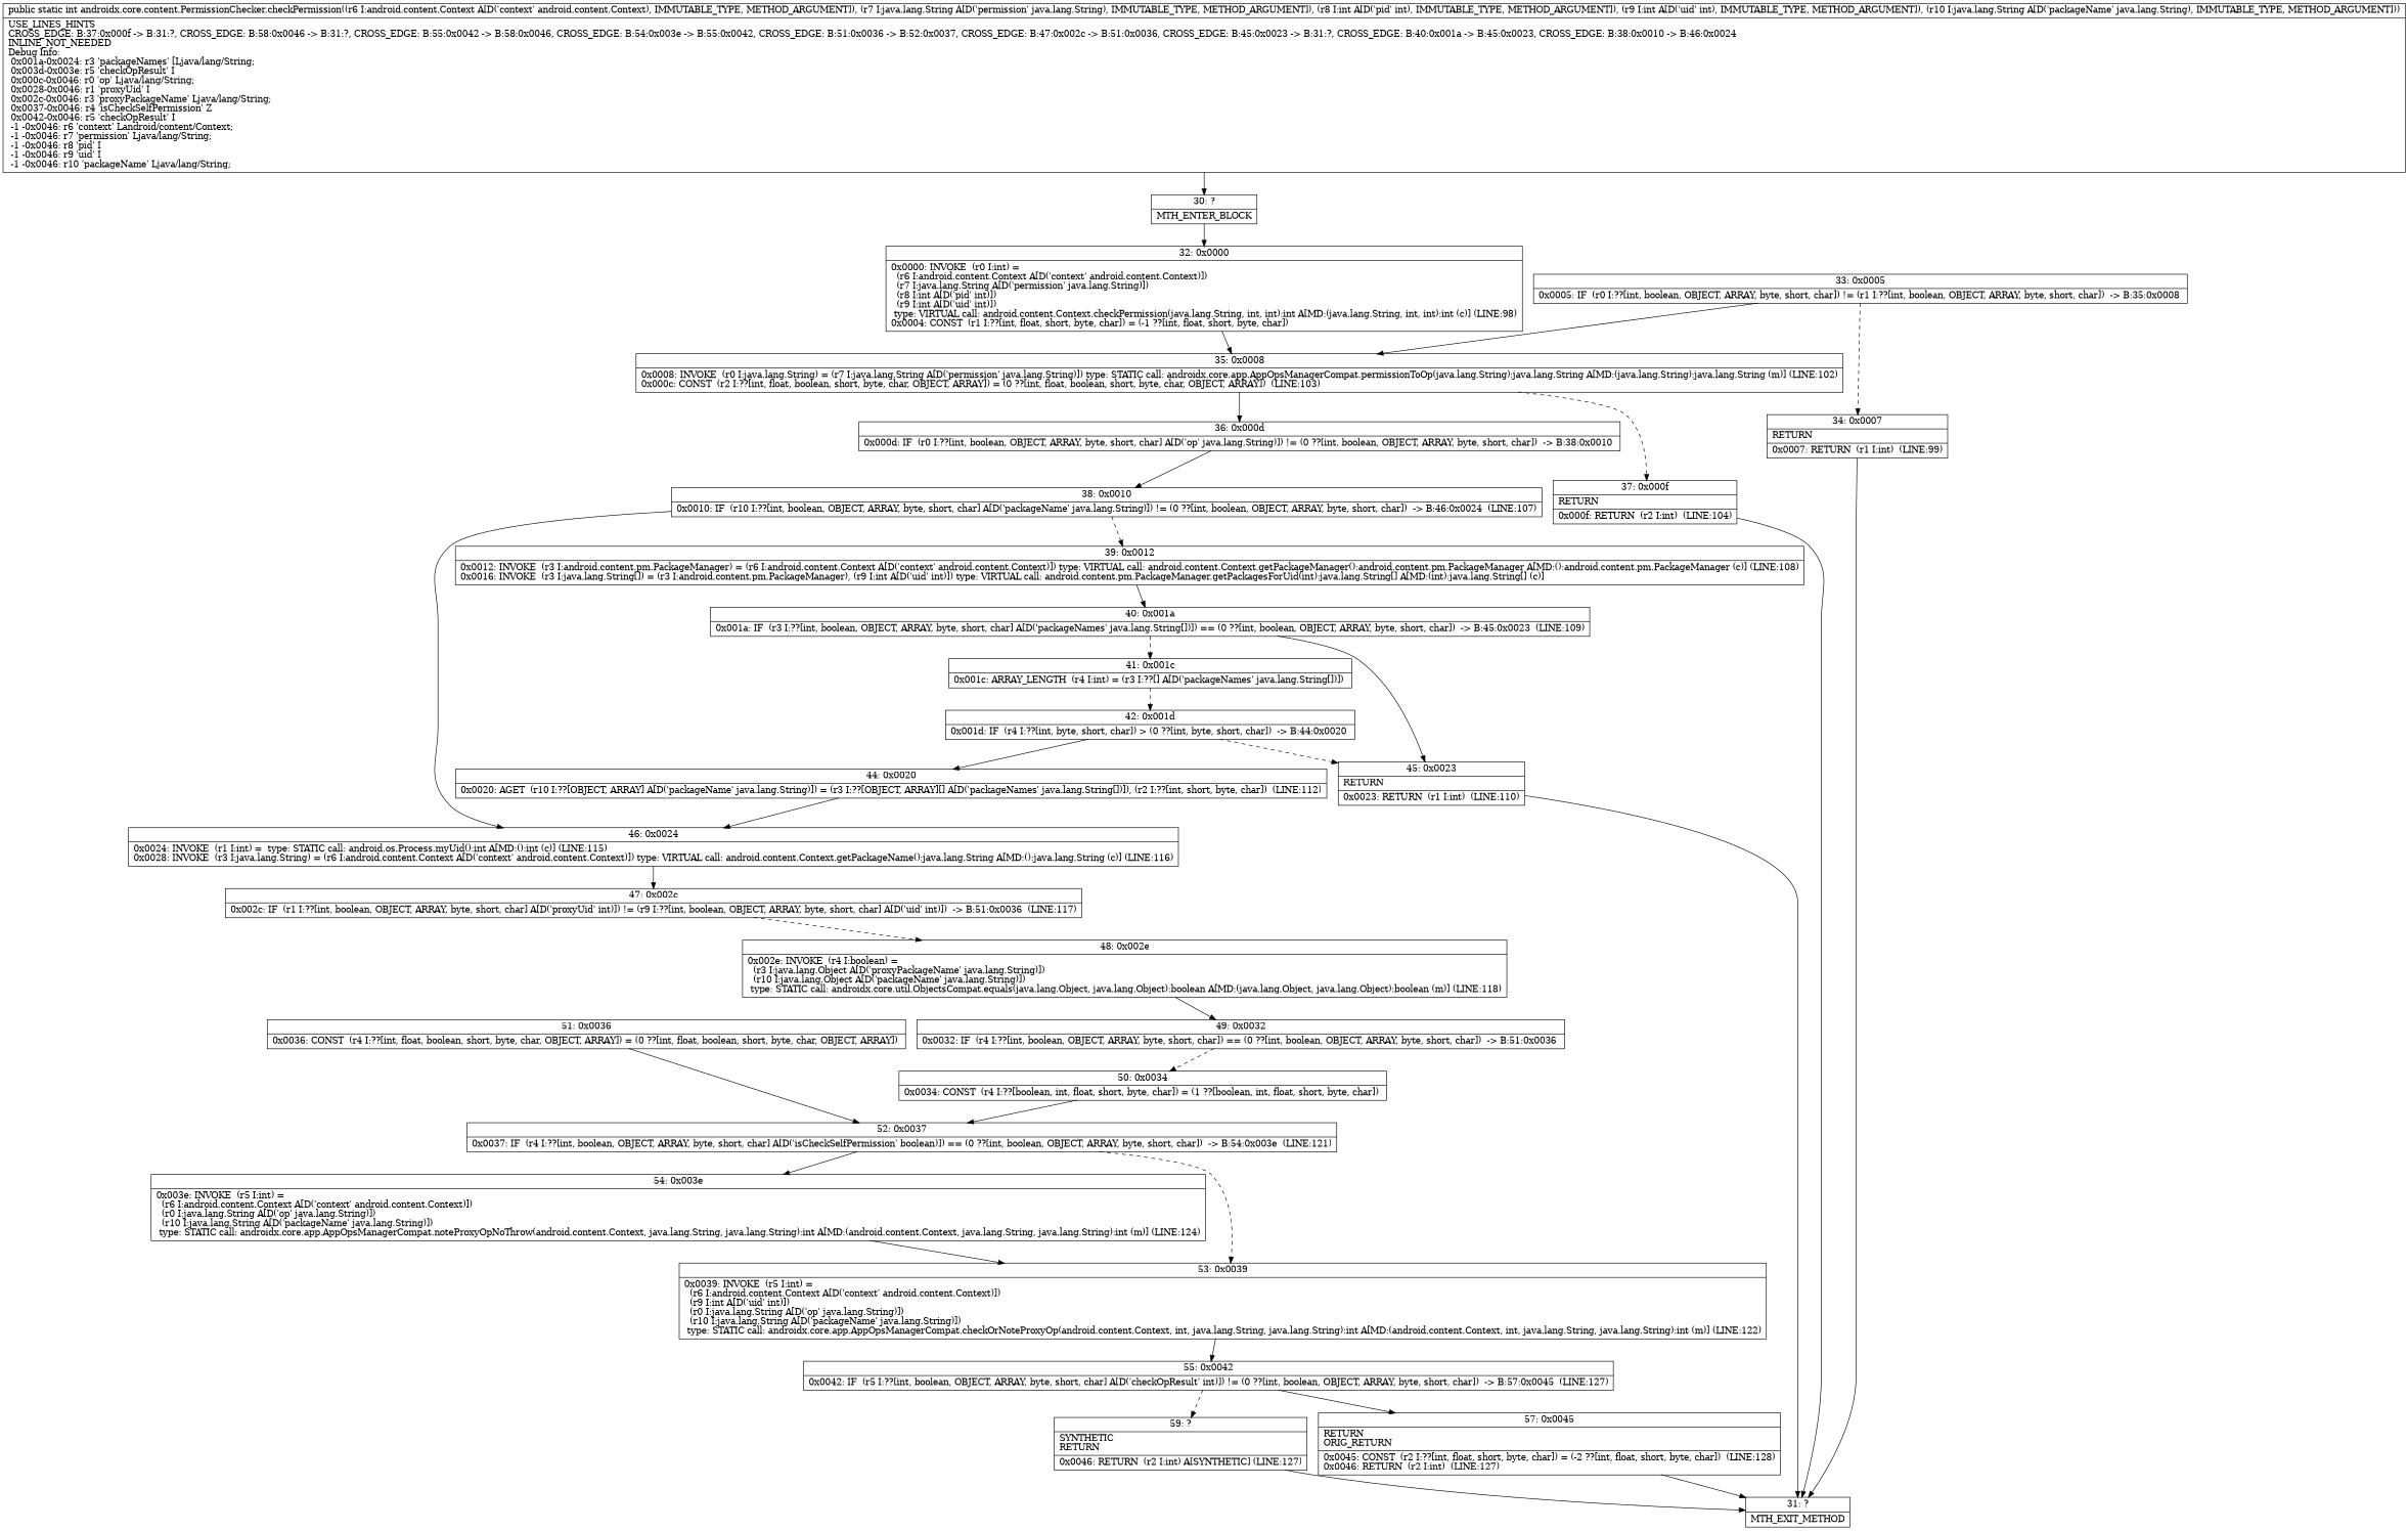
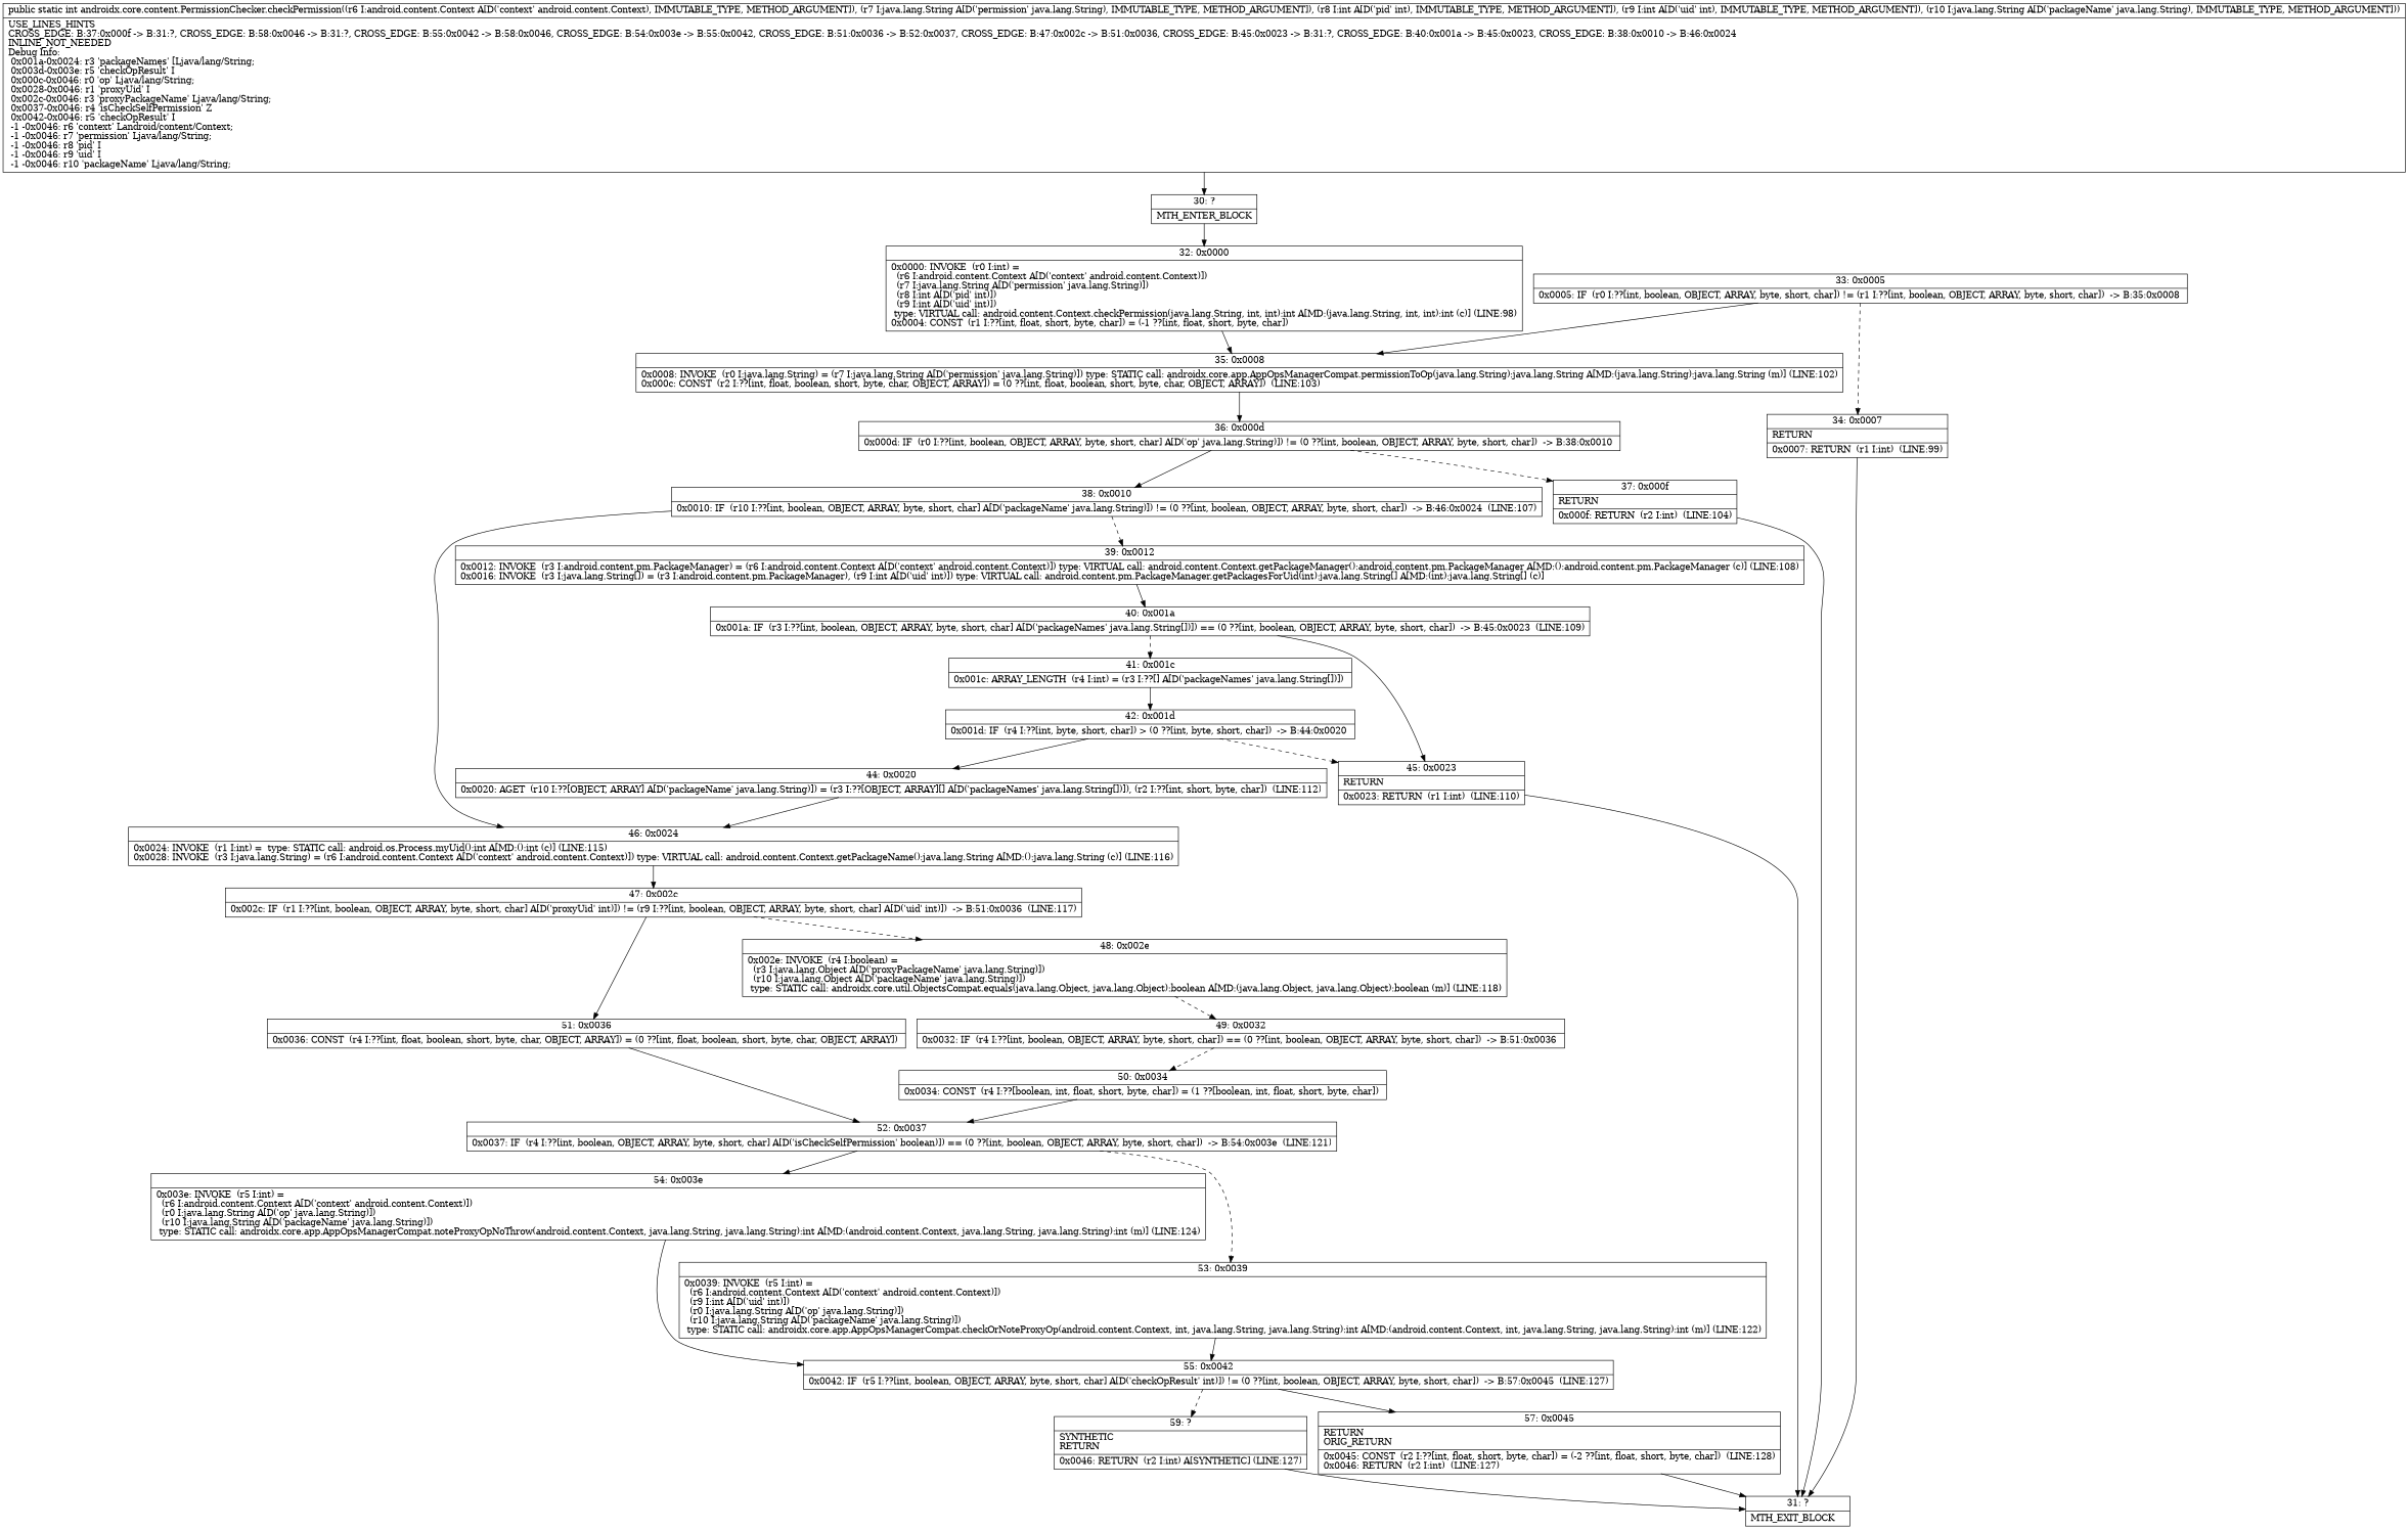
  digraph {
    node [shape=record]
    n1 [label="{30\:\ ?|MTH_ENTER_BLOCK\l}"]
    n2 [label="{32\:\ 0x0000|0x0000: INVOKE  (r0 I:int) = \l  (r6 I:android.content.Context A[D('context' android.content.Context)])\l  (r7 I:java.lang.String A[D('permission' java.lang.String)])\l  (r8 I:int A[D('pid' int)])\l  (r9 I:int A[D('uid' int)])\l type: VIRTUAL call: android.content.Context.checkPermission(java.lang.String, int, int):int A[MD:(java.lang.String, int, int):int (c)] (LINE:98)\l0x0004: CONST  (r1 I:??[int, float, short, byte, char]) = (\-1 ??[int, float, short, byte, char]) \l}"]
    n3 [label="{35\:\ 0x0008|0x0008: INVOKE  (r0 I:java.lang.String) = (r7 I:java.lang.String A[D('permission' java.lang.String)]) type: STATIC call: androidx.core.app.AppOpsManagerCompat.permissionToOp(java.lang.String):java.lang.String A[MD:(java.lang.String):java.lang.String (m)] (LINE:102)\l0x000c: CONST  (r2 I:??[int, float, boolean, short, byte, char, OBJECT, ARRAY]) = (0 ??[int, float, boolean, short, byte, char, OBJECT, ARRAY])  (LINE:103)\l}"]
    n4 [label="{33\:\ 0x0005|0x0005: IF  (r0 I:??[int, boolean, OBJECT, ARRAY, byte, short, char]) != (r1 I:??[int, boolean, OBJECT, ARRAY, byte, short, char])  \-\> B:35:0x0008 \l}"]
    n5 [label="{34\:\ 0x0007|RETURN\l|0x0007: RETURN  (r1 I:int)  (LINE:99)\l}"]
-   n6 [label="{31\:\ ?|MTH_EXIT_METHOD\l}"]
+   n6 [label="{31\:\ ?|MTH_EXIT_BLOCK\l}"]
    n7 [label="{36\:\ 0x000d|0x000d: IF  (r0 I:??[int, boolean, OBJECT, ARRAY, byte, short, char] A[D('op' java.lang.String)]) != (0 ??[int, boolean, OBJECT, ARRAY, byte, short, char])  \-\> B:38:0x0010 \l}"]
    n8 [label="{37\:\ 0x000f|RETURN\l|0x000f: RETURN  (r2 I:int)  (LINE:104)\l}"]
    n9 [label="{38\:\ 0x0010|0x0010: IF  (r10 I:??[int, boolean, OBJECT, ARRAY, byte, short, char] A[D('packageName' java.lang.String)]) != (0 ??[int, boolean, OBJECT, ARRAY, byte, short, char])  \-\> B:46:0x0024  (LINE:107)\l}"]
    n10 [label="{39\:\ 0x0012|0x0012: INVOKE  (r3 I:android.content.pm.PackageManager) = (r6 I:android.content.Context A[D('context' android.content.Context)]) type: VIRTUAL call: android.content.Context.getPackageManager():android.content.pm.PackageManager A[MD:():android.content.pm.PackageManager (c)] (LINE:108)\l0x0016: INVOKE  (r3 I:java.lang.String[]) = (r3 I:android.content.pm.PackageManager), (r9 I:int A[D('uid' int)]) type: VIRTUAL call: android.content.pm.PackageManager.getPackagesForUid(int):java.lang.String[] A[MD:(int):java.lang.String[] (c)]\l}"]
    n11 [label="{46\:\ 0x0024|0x0024: INVOKE  (r1 I:int) =  type: STATIC call: android.os.Process.myUid():int A[MD:():int (c)] (LINE:115)\l0x0028: INVOKE  (r3 I:java.lang.String) = (r6 I:android.content.Context A[D('context' android.content.Context)]) type: VIRTUAL call: android.content.Context.getPackageName():java.lang.String A[MD:():java.lang.String (c)] (LINE:116)\l}"]
    n12 [label="{40\:\ 0x001a|0x001a: IF  (r3 I:??[int, boolean, OBJECT, ARRAY, byte, short, char] A[D('packageNames' java.lang.String[])]) == (0 ??[int, boolean, OBJECT, ARRAY, byte, short, char])  \-\> B:45:0x0023  (LINE:109)\l}"]
    n13 [label="{47\:\ 0x002c|0x002c: IF  (r1 I:??[int, boolean, OBJECT, ARRAY, byte, short, char] A[D('proxyUid' int)]) != (r9 I:??[int, boolean, OBJECT, ARRAY, byte, short, char] A[D('uid' int)])  \-\> B:51:0x0036  (LINE:117)\l}"]
    n14 [label="{41\:\ 0x001c|0x001c: ARRAY_LENGTH  (r4 I:int) = (r3 I:??[] A[D('packageNames' java.lang.String[])]) \l}"]
    n15 [label="{45\:\ 0x0023|RETURN\l|0x0023: RETURN  (r1 I:int)  (LINE:110)\l}"]
    n16 [label="{42\:\ 0x001d|0x001d: IF  (r4 I:??[int, byte, short, char]) \> (0 ??[int, byte, short, char])  \-\> B:44:0x0020 \l}"]
    n17 [label="{44\:\ 0x0020|0x0020: AGET  (r10 I:??[OBJECT, ARRAY] A[D('packageName' java.lang.String)]) = (r3 I:??[OBJECT, ARRAY][] A[D('packageNames' java.lang.String[])]), (r2 I:??[int, short, byte, char])  (LINE:112)\l}"]
    n18 [label="{48\:\ 0x002e|0x002e: INVOKE  (r4 I:boolean) = \l  (r3 I:java.lang.Object A[D('proxyPackageName' java.lang.String)])\l  (r10 I:java.lang.Object A[D('packageName' java.lang.String)])\l type: STATIC call: androidx.core.util.ObjectsCompat.equals(java.lang.Object, java.lang.Object):boolean A[MD:(java.lang.Object, java.lang.Object):boolean (m)] (LINE:118)\l}"]
    n19 [label="{51\:\ 0x0036|0x0036: CONST  (r4 I:??[int, float, boolean, short, byte, char, OBJECT, ARRAY]) = (0 ??[int, float, boolean, short, byte, char, OBJECT, ARRAY]) \l}"]
    n20 [label="{49\:\ 0x0032|0x0032: IF  (r4 I:??[int, boolean, OBJECT, ARRAY, byte, short, char]) == (0 ??[int, boolean, OBJECT, ARRAY, byte, short, char])  \-\> B:51:0x0036 \l}"]
    n21 [label="{52\:\ 0x0037|0x0037: IF  (r4 I:??[int, boolean, OBJECT, ARRAY, byte, short, char] A[D('isCheckSelfPermission' boolean)]) == (0 ??[int, boolean, OBJECT, ARRAY, byte, short, char])  \-\> B:54:0x003e  (LINE:121)\l}"]
    n22 [label="{50\:\ 0x0034|0x0034: CONST  (r4 I:??[boolean, int, float, short, byte, char]) = (1 ??[boolean, int, float, short, byte, char]) \l}"]
    n23 [label="{53\:\ 0x0039|0x0039: INVOKE  (r5 I:int) = \l  (r6 I:android.content.Context A[D('context' android.content.Context)])\l  (r9 I:int A[D('uid' int)])\l  (r0 I:java.lang.String A[D('op' java.lang.String)])\l  (r10 I:java.lang.String A[D('packageName' java.lang.String)])\l type: STATIC call: androidx.core.app.AppOpsManagerCompat.checkOrNoteProxyOp(android.content.Context, int, java.lang.String, java.lang.String):int A[MD:(android.content.Context, int, java.lang.String, java.lang.String):int (m)] (LINE:122)\l}"]
    n24 [label="{54\:\ 0x003e|0x003e: INVOKE  (r5 I:int) = \l  (r6 I:android.content.Context A[D('context' android.content.Context)])\l  (r0 I:java.lang.String A[D('op' java.lang.String)])\l  (r10 I:java.lang.String A[D('packageName' java.lang.String)])\l type: STATIC call: androidx.core.app.AppOpsManagerCompat.noteProxyOpNoThrow(android.content.Context, java.lang.String, java.lang.String):int A[MD:(android.content.Context, java.lang.String, java.lang.String):int (m)] (LINE:124)\l}"]
    n25 [label="{55\:\ 0x0042|0x0042: IF  (r5 I:??[int, boolean, OBJECT, ARRAY, byte, short, char] A[D('checkOpResult' int)]) != (0 ??[int, boolean, OBJECT, ARRAY, byte, short, char])  \-\> B:57:0x0045  (LINE:127)\l}"]
    n26 [label="{57\:\ 0x0045|RETURN\lORIG_RETURN\l|0x0045: CONST  (r2 I:??[int, float, short, byte, char]) = (\-2 ??[int, float, short, byte, char])  (LINE:128)\l0x0046: RETURN  (r2 I:int)  (LINE:127)\l}"]
    n27 [label="{59\:\ ?|SYNTHETIC\lRETURN\l|0x0046: RETURN  (r2 I:int) A[SYNTHETIC] (LINE:127)\l}"]
    n28 [label="{public static int androidx.core.content.PermissionChecker.checkPermission((r6 I:android.content.Context A[D('context' android.content.Context), IMMUTABLE_TYPE, METHOD_ARGUMENT]), (r7 I:java.lang.String A[D('permission' java.lang.String), IMMUTABLE_TYPE, METHOD_ARGUMENT]), (r8 I:int A[D('pid' int), IMMUTABLE_TYPE, METHOD_ARGUMENT]), (r9 I:int A[D('uid' int), IMMUTABLE_TYPE, METHOD_ARGUMENT]), (r10 I:java.lang.String A[D('packageName' java.lang.String), IMMUTABLE_TYPE, METHOD_ARGUMENT]))  | USE_LINES_HINTS\lCROSS_EDGE: B:37:0x000f \-\> B:31:?, CROSS_EDGE: B:58:0x0046 \-\> B:31:?, CROSS_EDGE: B:55:0x0042 \-\> B:58:0x0046, CROSS_EDGE: B:54:0x003e \-\> B:55:0x0042, CROSS_EDGE: B:51:0x0036 \-\> B:52:0x0037, CROSS_EDGE: B:47:0x002c \-\> B:51:0x0036, CROSS_EDGE: B:45:0x0023 \-\> B:31:?, CROSS_EDGE: B:40:0x001a \-\> B:45:0x0023, CROSS_EDGE: B:38:0x0010 \-\> B:46:0x0024\lINLINE_NOT_NEEDED\lDebug Info:\l  0x001a\-0x0024: r3 'packageNames' [Ljava\/lang\/String;\l  0x003d\-0x003e: r5 'checkOpResult' I\l  0x000c\-0x0046: r0 'op' Ljava\/lang\/String;\l  0x0028\-0x0046: r1 'proxyUid' I\l  0x002c\-0x0046: r3 'proxyPackageName' Ljava\/lang\/String;\l  0x0037\-0x0046: r4 'isCheckSelfPermission' Z\l  0x0042\-0x0046: r5 'checkOpResult' I\l  \-1 \-0x0046: r6 'context' Landroid\/content\/Context;\l  \-1 \-0x0046: r7 'permission' Ljava\/lang\/String;\l  \-1 \-0x0046: r8 'pid' I\l  \-1 \-0x0046: r9 'uid' I\l  \-1 \-0x0046: r10 'packageName' Ljava\/lang\/String;\l}"]
    n1 -> n2
    n2 -> n3
    n3 -> n7
    n4 -> n3
    n4 -> n5 [style=dashed]
    n5 -> n6
-   n3 -> n8 [style=dashed]
+   n7 -> n8 [style=dashed]
    n7 -> n9
    n8 -> n6
    n9 -> n10 [style=dashed]
    n9 -> n11
    n10 -> n12
    n11 -> n13
    n12 -> n14 [style=dashed]
    n12 -> n15
    n13 -> n18 [style=dashed]
-   n14 -> n16 [style=dashed]
+   n13 -> n19
+   n14 -> n16
    n15 -> n6
    n16 -> n15 [style=dashed]
    n16 -> n17
    n17 -> n11
-   n18 -> n20
+   n18 -> n20 [style=dashed]
    n19 -> n21
    n20 -> n22 [style=dashed]
    n21 -> n23 [style=dashed]
    n21 -> n24
    n22 -> n21
    n23 -> n25
-   n24 -> n23
+   n24 -> n25
    n25 -> n26
    n25 -> n27 [style=dashed]
    n26 -> n6
    n27 -> n6
    n28 -> n1
  }
